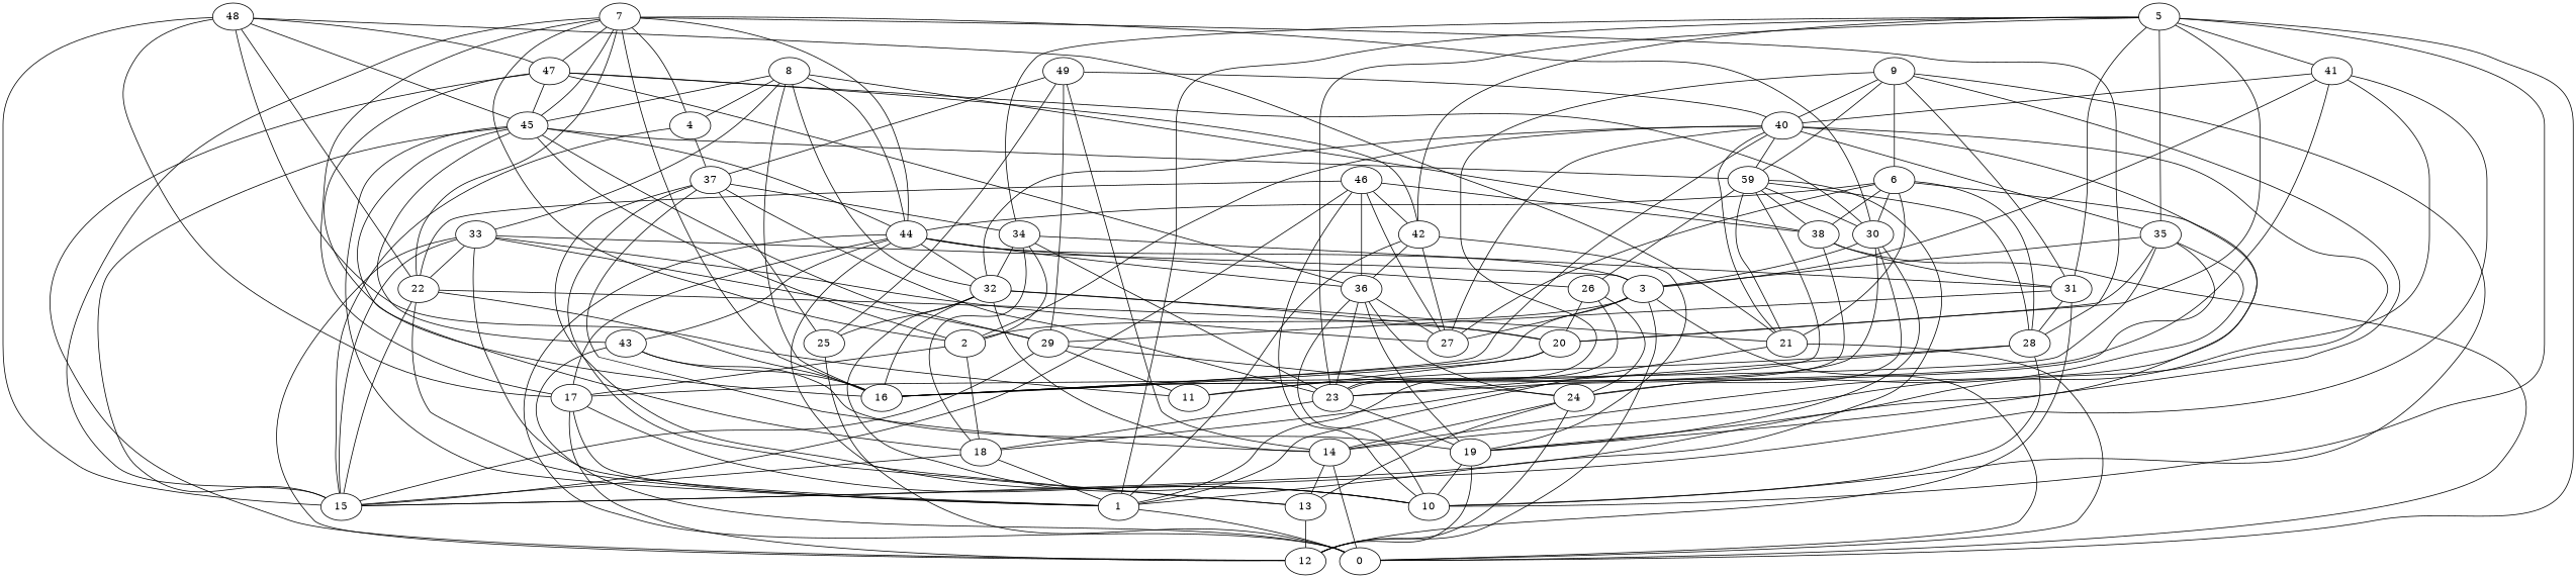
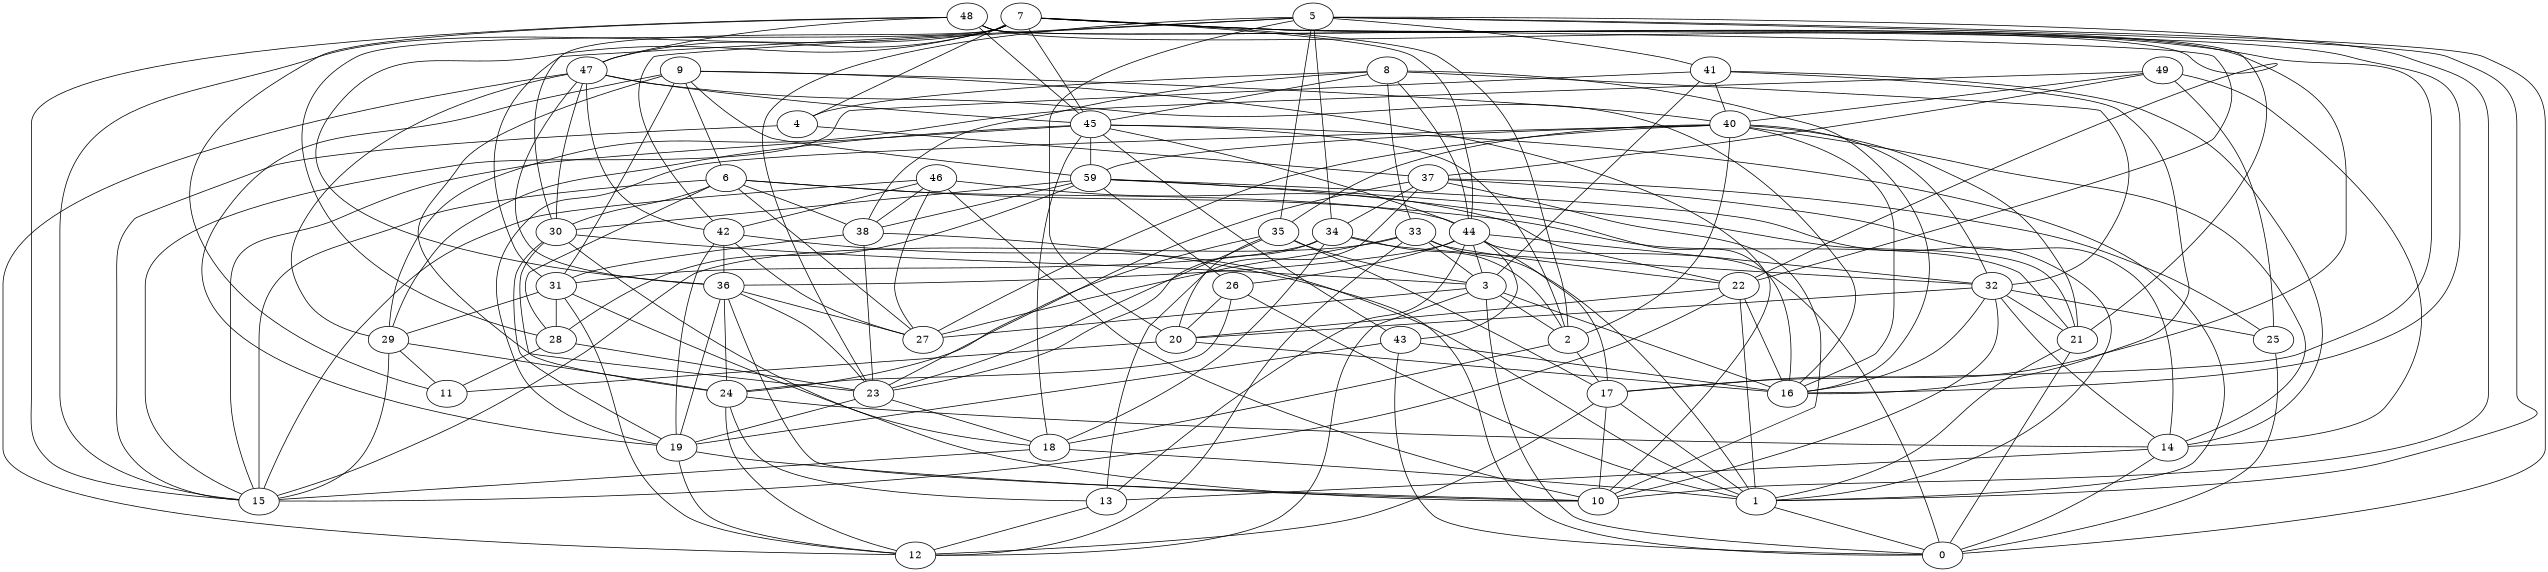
  digraph {
    edge [color=black dir=none]
    38
    0
    31
    23
    17
    12
    1
    10
    40
    35
    2
    27
    16
    14
    19
    n16 [label=59]
    21
    32
    3
    24
    20
    18
    41
    15
    13
    28
    11
    29
    4
    37
    49
    25
    34
    42
    36
    26
    30
    46
    22
    48
    47
    45
    43
    44
    9
    6
    5
    7
    8
    33
    subgraph sub_1 {
      38
      0
      31
      23
      17
      12
      1
      10
      40
      35
      2
      27
      16
      14
      19
      n16
      21
      32
      3
      24
      20
      18
      41
      15
      13
      28
      11
      29
      4
      37
      49
      25
      34
      42
      36
      26
      30
      46
      22
      48
      47
      45
      43
      44
      9
      6
      5
      7
      8
      33
    }
    38 -> 0
    38 -> 31
    38 -> 23
    31 -> 12
-   28 -> 10
+   31 -> 10
    31 -> 28
    31 -> 29
    23 -> 19
    23 -> 18
    17 -> 12
    17 -> 1
    17 -> 10
    1 -> 0
    40 -> 35
    40 -> 2
    40 -> 27
    40 -> 16
    40 -> 14
    40 -> 19
    40 -> n16
    40 -> 21
    40 -> 32
    35 -> 23
    35 -> 17
    35 -> 3
    35 -> 24
    35 -> 20
    2 -> 17
    2 -> 18
    14 -> 0
    14 -> 13
    19 -> 12
    19 -> 10
    n16 -> 38
    n16 -> 1
    n16 -> 16
    n16 -> 21
    n16 -> 28
    n16 -> 26
    n16 -> 30
    21 -> 0
    21 -> 1
    32 -> 10
    32 -> 16
    32 -> 14
    32 -> 21
    32 -> 20
    32 -> 25
    3 -> 0
    3 -> 12
    3 -> 2
    3 -> 27
    3 -> 16
    24 -> 12
    24 -> 14
    24 -> 13
    20 -> 16
    20 -> 11
    18 -> 1
    18 -> 15
    41 -> 40
    41 -> 16
    41 -> 14
    41 -> 3
    41 -> 15
    13 -> 12
    28 -> 23
    28 -> 11
    29 -> 24
    29 -> 15
    29 -> 11
    4 -> 15
    4 -> 37
    37 -> 23
    37 -> 10
    37 -> 14
    37 -> 13
    37 -> 25
    37 -> 34
    49 -> 40
    49 -> 14
    49 -> 29
    49 -> 37
    49 -> 25
    25 -> 0
    34 -> 31
    34 -> 23
    34 -> 2
    34 -> 32
    34 -> 18
    42 -> 1
    42 -> 27
    42 -> 19
    42 -> 36
    36 -> 23
    36 -> 10
    36 -> 27
    36 -> 19
    36 -> 24
    26 -> 1
    26 -> 24
    26 -> 20
    30 -> 19
    30 -> 3
    30 -> 24
    30 -> 18
    46 -> 38
    46 -> 10
    46 -> 27
    46 -> 15
    46 -> 42
    46 -> 22
    22 -> 1
    22 -> 16
    22 -> 20
    22 -> 15
    48 -> 17
    48 -> 21
    48 -> 15
    48 -> 11
    48 -> 22
    48 -> 47
    48 -> 45
    47 -> 12
    47 -> 16
    47 -> 42
    47 -> 36
    47 -> 30
    47 -> 45
    45 -> 1
    45 -> 2
    45 -> n16
    45 -> 18
    45 -> 15
    45 -> 29
    45 -> 43
    45 -> 44
    43 -> 0
    43 -> 16
    43 -> 19
    44 -> 0
    44 -> 17
    44 -> 32
    44 -> 3
    44 -> 13
    44 -> 36
    44 -> 26
    44 -> 43
    9 -> 31
    9 -> 23
    9 -> 10
    9 -> 40
    9 -> 19
    9 -> n16
    9 -> 6
    6 -> 38
    6 -> 27
    6 -> 21
    6 -> 15
    6 -> 28
    6 -> 30
    6 -> 44
    5 -> 0
    5 -> 31
    5 -> 23
    5 -> 1
    5 -> 10
    5 -> 35
    5 -> 20
    5 -> 41
    5 -> 34
    5 -> 42
    7 -> 17
    7 -> 2
    7 -> 16
    7 -> 15
    7 -> 28
    7 -> 4
-   46 -> 36
+   7 -> 36
    7 -> 30
    7 -> 22
    7 -> 47
    7 -> 45
    7 -> 44
    8 -> 38
    8 -> 16
    8 -> 32
    8 -> 4
    8 -> 45
    8 -> 44
    8 -> 33
    33 -> 12
    33 -> 1
    33 -> 27
    33 -> 3
    33 -> 15
-   33 -> 29
+   47 -> 29
    33 -> 22
  }
